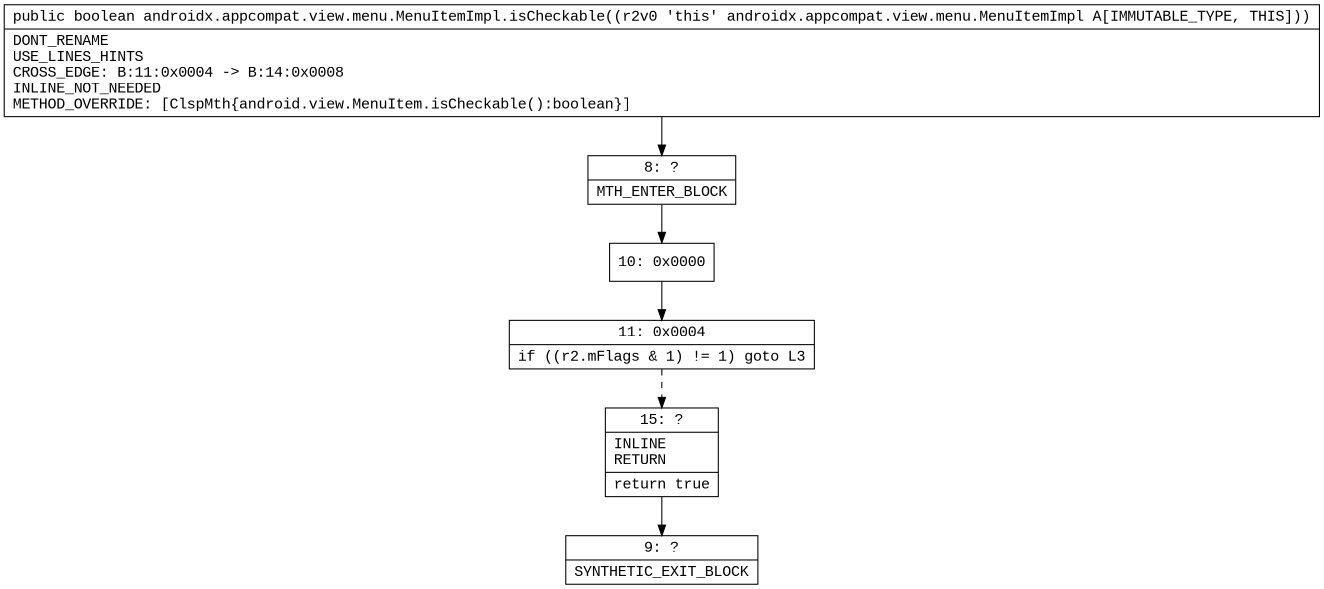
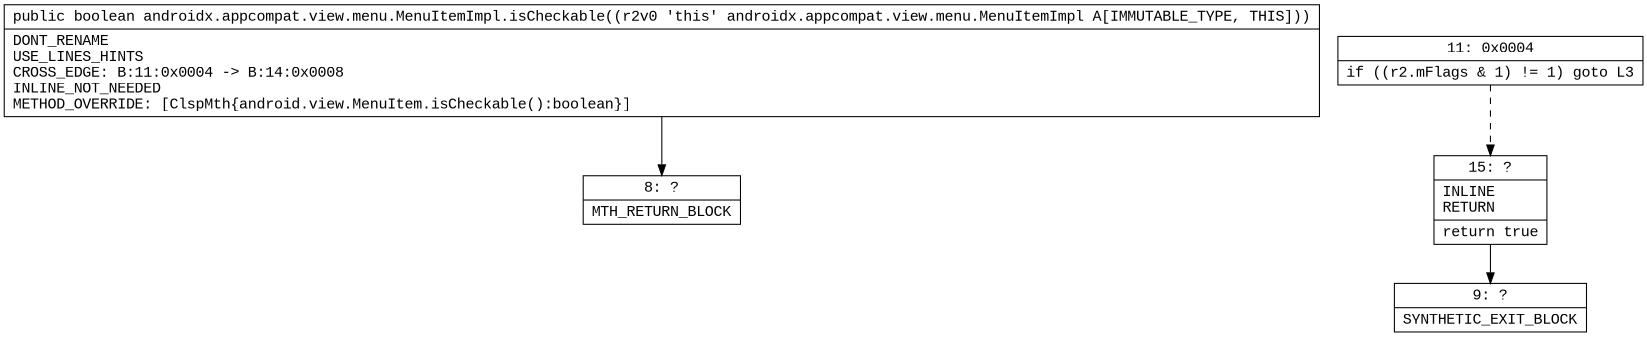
  digraph {
    fontname="Liberation Mono"
    node [fontname="Liberation Mono" shape=record]
    edge [fontname="Liberation Mono"]
-   n1 [label="{8\:\ ?|MTH_ENTER_BLOCK\l}"]
-   n2 [label="{10\:\ 0x0000}"]
+   n1 [label="{8\:\ ?|MTH_RETURN_BLOCK\l}"]
    n3 [label="{11\:\ 0x0004|if ((r2.mFlags & 1) != 1) goto L3\l}"]
    n4 [label="{15\:\ ?|INLINE\lRETURN\l|return true\l}"]
    n5 [label="{9\:\ ?|SYNTHETIC_EXIT_BLOCK\l}"]
    n6 [label="{public boolean androidx.appcompat.view.menu.MenuItemImpl.isCheckable((r2v0 'this' androidx.appcompat.view.menu.MenuItemImpl A[IMMUTABLE_TYPE, THIS]))  | DONT_RENAME\lUSE_LINES_HINTS\lCROSS_EDGE: B:11:0x0004 \-\> B:14:0x0008\lINLINE_NOT_NEEDED\lMETHOD_OVERRIDE: [ClspMth\{android.view.MenuItem.isCheckable():boolean\}]\l}"]
-   n1 -> n2
-   n2 -> n3
    n3 -> n4 [style=dashed]
    n4 -> n5
    n6 -> n1
  }
